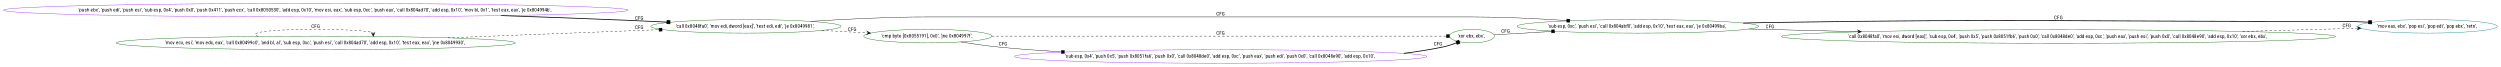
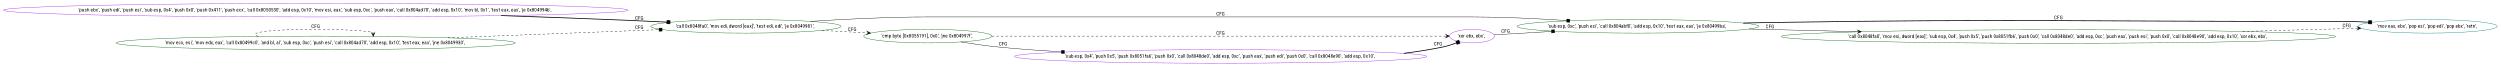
  digraph {
    fontname="Roboto Condensed"
    rankdir=LR
    node [color=darkgreen fontname="Roboto Condensed"]
    edge [arrowhead=box fontname="Roboto Condensed" style=dashed]
    n1 [color=purple label="'push ebx', 'push edi', 'push esi', 'sub esp, 0x4', 'push 0x0', 'push 0x411', 'push ecx', 'call 0x8050530', 'add esp, 0x10', 'mov esi, eax', 'sub esp, 0xc', 'push eax', 'call 0x804ad70', 'add esp, 0x10', 'mov bl, 0x1', 'test eax, eax', 'je 0x804994b', "]
    n2 [label="'call 0x8048fa0', 'mov edi, dword [eax]', 'test edi, edi', 'je 0x8049981', "]
    n3 [label="'sub esp, 0xc', 'push esi', 'call 0x804abf0', 'add esp, 0x10', 'test eax, eax', 'je 0x80499ba', "]
    n4 [label="'cmp byte [0x8055191], 0x0', 'jne 0x804997f', "]
    n5 [color=teal label="'mov eax, ebx', 'pop esi', 'pop edi', 'pop ebx', 'retn', "]
    n6 [label="'call 0x8048fa0', 'mov esi, dword [eax]', 'sub esp, 0x4', 'push 0x5', 'push 0x8051fb6', 'push 0x0', 'call 0x8048de0', 'add esp, 0xc', 'push eax', 'push esi', 'push 0x0', 'call 0x8048e90', 'add esp, 0x10', 'xor ebx, ebx', "]
-   n7 [label="'xor ebx, ebx', "]
+   n7 [color=purple label="'xor ebx, ebx', "]
    n8 [color=purple label="'sub esp, 0x4', 'push 0x5', 'push 0x8051fa6', 'push 0x0', 'call 0x8048de0', 'add esp, 0xc', 'push eax', 'push edi', 'push 0x0', 'call 0x8048e90', 'add esp, 0x10', "]
    n9 [label="'mov ecx, esi', 'mov edx, eax', 'call 0x80499c0', 'and bl, al', 'sub esp, 0xc', 'push esi', 'call 0x804ad70', 'add esp, 0x10', 'test eax, eax', 'jne 0x8049930', "]
    n1 -> n2 [label=CFG style=bold]
    n2 -> n3 [label=CFG style=solid]
    n2 -> n4 [arrowhead=vee label=CFG]
    n3 -> n5 [label=CFG style=bold]
    n3 -> n6 [arrowhead=vee label=CFG style=solid]
-   n4 -> n7 [label=CFG]
+   n4 -> n7 [arrowhead=vee label=CFG]
    n4 -> n8 [label=CFG style=solid]
    n6 -> n5 [arrowhead=vee label=CFG]
    n7 -> n3 [label=CFG style=solid]
    n8 -> n7 [label=CFG style=bold]
    n9 -> n2 [label=CFG]
    n9 -> n9 [arrowhead=vee label=CFG]
  }
